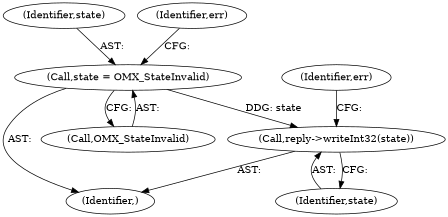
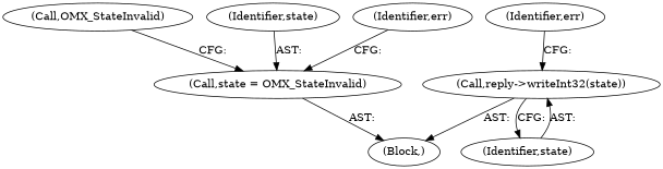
  digraph {
    n1 [label="(Call,reply->writeInt32(state))"]
    n2 [label="(Identifier,state)"]
-   n3 [label="(Identifier,)"]
+   n3 [label="(Block,)"]
    n4 [label="(Call,state = OMX_StateInvalid)"]
    n5 [label="(Call,OMX_StateInvalid)"]
    n6 [label="(Identifier,state)"]
    n7 [label="(Identifier,err)"]
    n8 [label="(Identifier,err)"]
    n1 -> n2 [label="CFG: "]
    n1 -> n3 [label="AST: "]
    n2 -> n1 [label="AST: "]
-   n4 -> n1 [label="DDG: state"]
    n4 -> n3 [label="AST: "]
-   n4 -> n5 [label="CFG: "]
-   n5 -> n4 [label="AST: "]
+   n5 -> n4 [label="CFG: "]
    n6 -> n4 [label="AST: "]
    n7 -> n4 [label="CFG: "]
    n8 -> n1 [label="CFG: "]
  }
